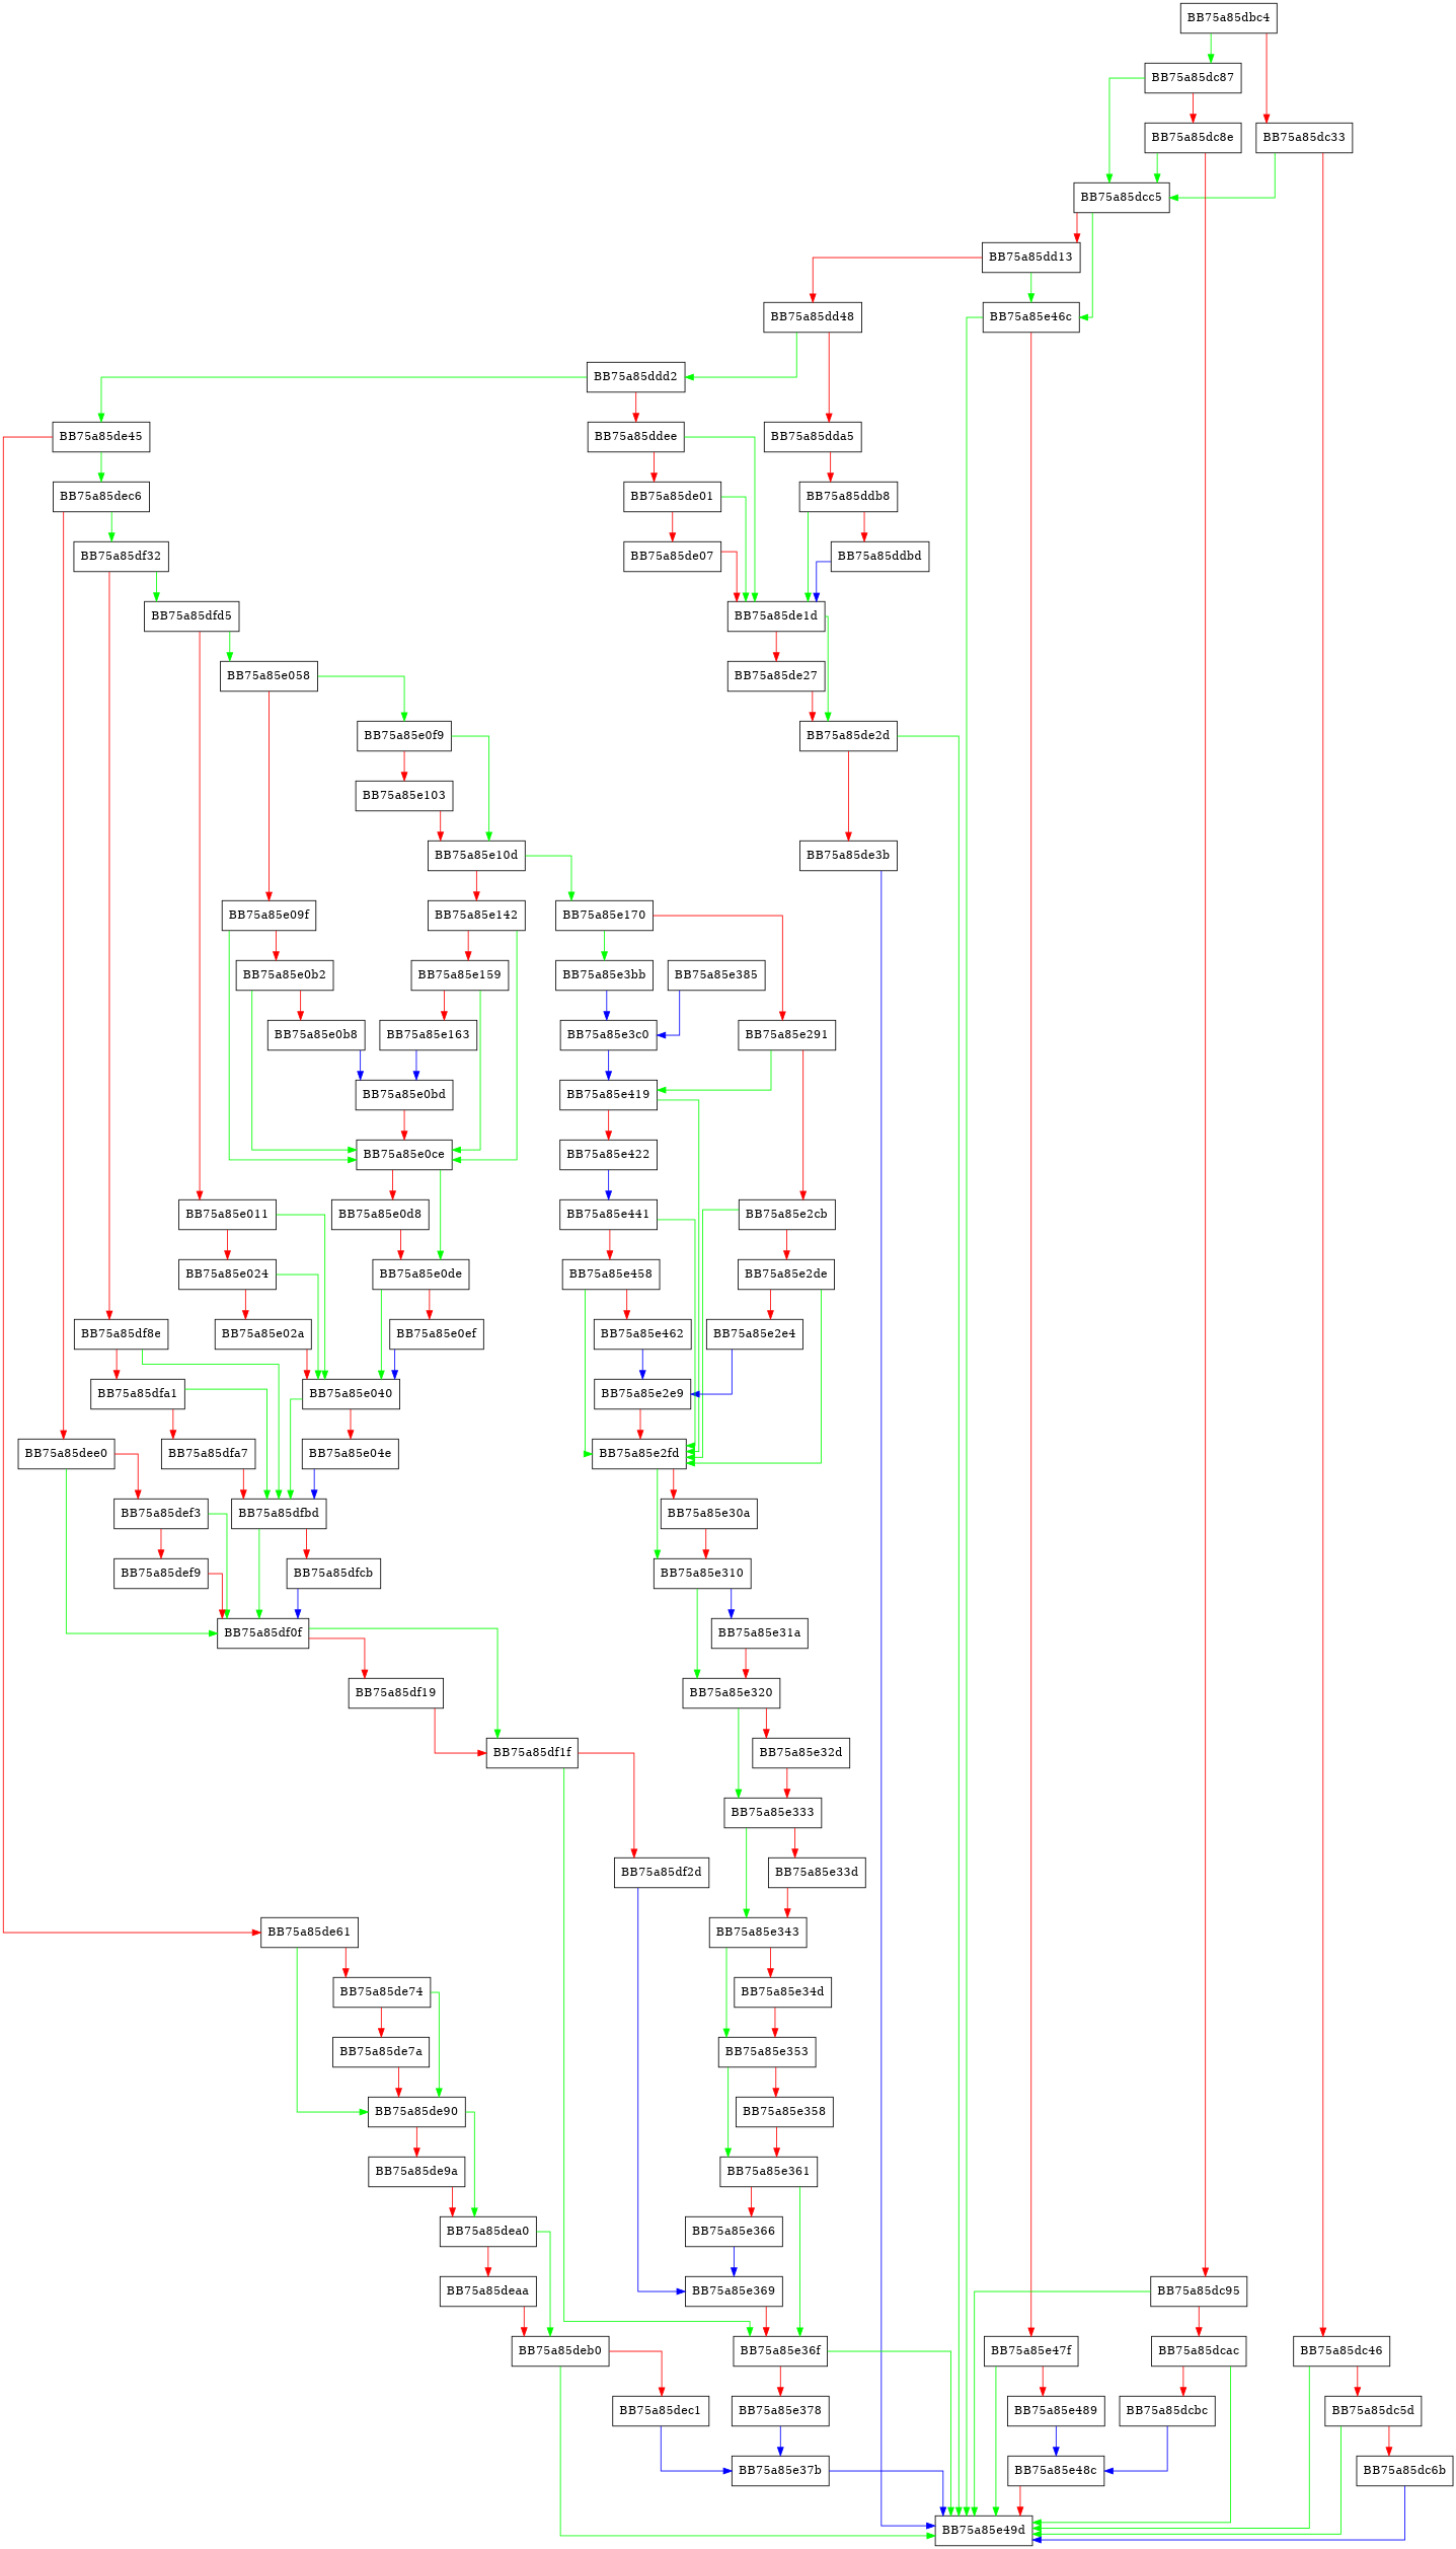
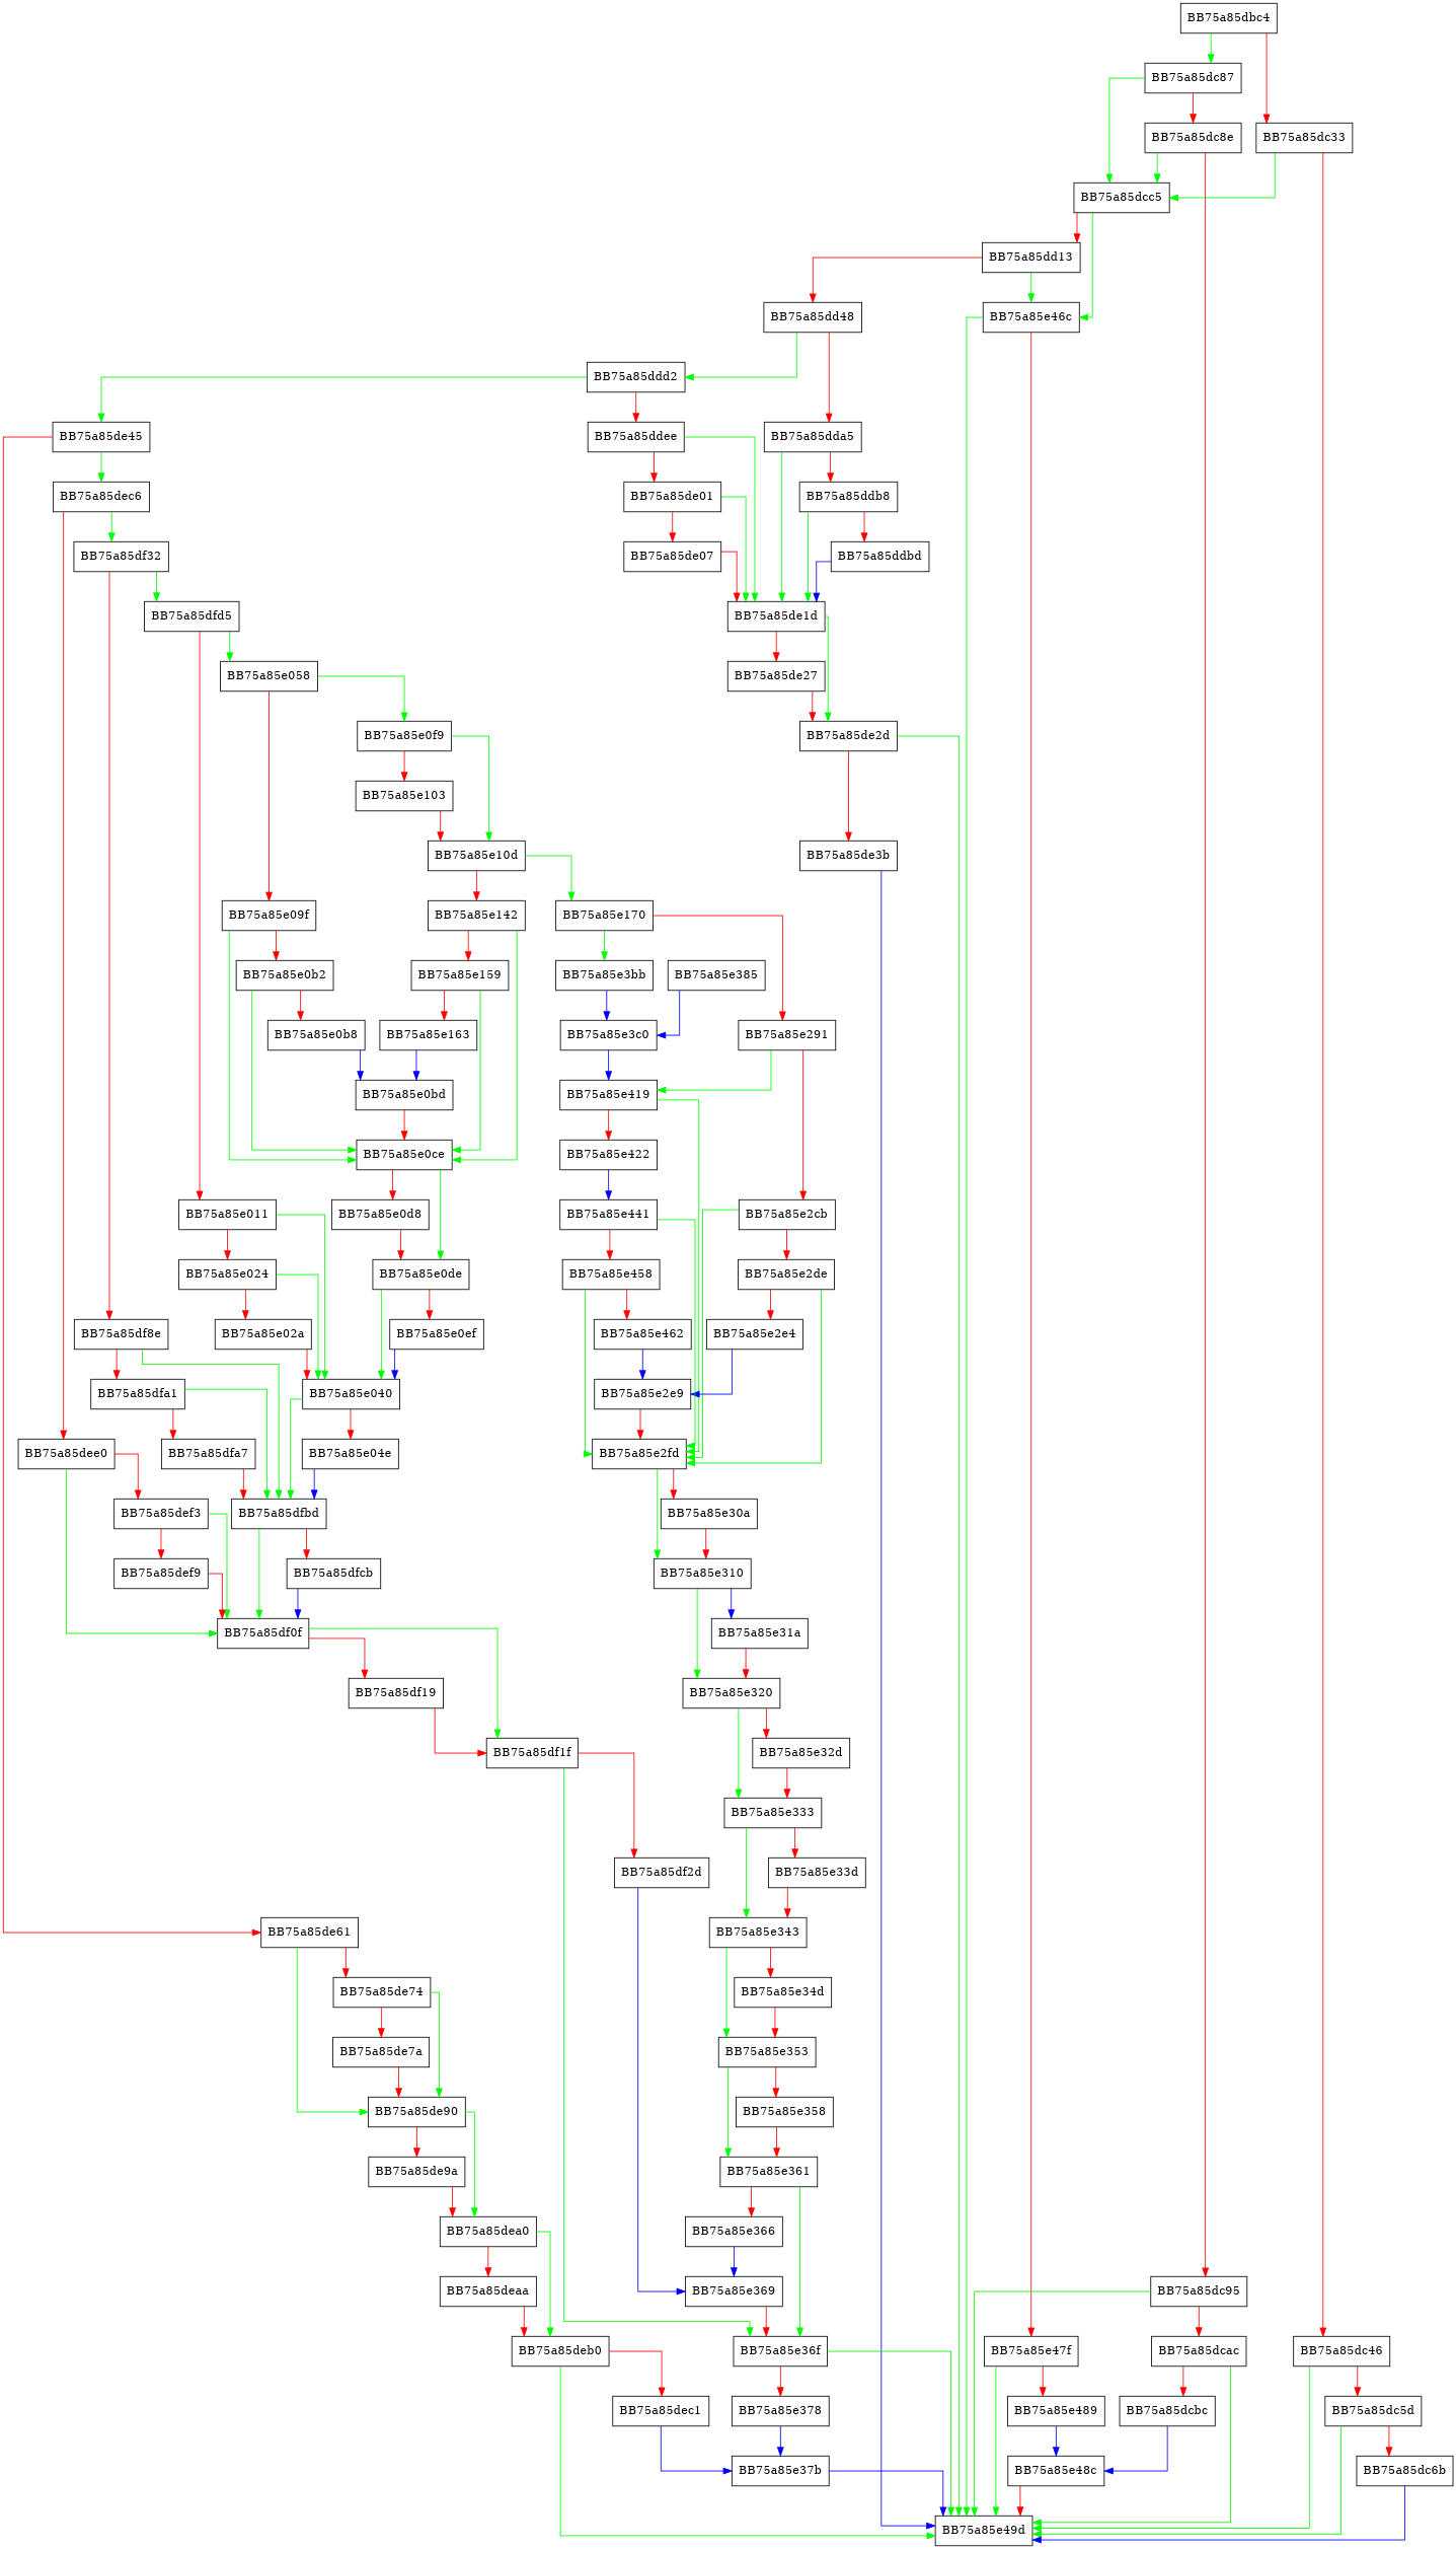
  digraph {
    splines=ortho
    node [shape=box]
    edge [color=red]
    BB75a85dbc4
    BB75a85dc87
    BB75a85dc33
    BB75a85dcc5
    BB75a85dc8e
    BB75a85dc46
    BB75a85e46c
    BB75a85dd13
    BB75a85dc95
    BB75a85e49d
    BB75a85dc5d
    BB75a85e47f
    BB75a85dd48
    BB75a85dc6b
    BB75a85dcac
    BB75a85dcbc
    BB75a85e48c
    BB75a85e489
    BB75a85ddd2
    BB75a85dda5
    BB75a85de45
    BB75a85ddee
    BB75a85de1d
    BB75a85ddb8
    BB75a85dec6
    BB75a85de61
    BB75a85de01
    BB75a85de2d
    BB75a85de27
    BB75a85ddbd
    BB75a85de3b
    BB75a85df32
    BB75a85dee0
    BB75a85de90
    BB75a85de74
    BB75a85de07
    BB75a85dfd5
    BB75a85df8e
    BB75a85df0f
    BB75a85def3
    BB75a85dea0
    BB75a85de9a
    BB75a85de7a
    BB75a85deb0
    BB75a85deaa
    BB75a85dec1
    BB75a85e37b
    BB75a85e058
    BB75a85e011
    BB75a85dfbd
    BB75a85dfa1
    BB75a85df1f
    BB75a85df19
    BB75a85def9
    BB75a85e36f
    BB75a85df2d
    BB75a85e378
    BB75a85e369
    BB75a85e0f9
    BB75a85e09f
    BB75a85e040
    BB75a85e024
    BB75a85dfcb
    BB75a85dfa7
    BB75a85e10d
    BB75a85e103
    BB75a85e0ce
    BB75a85e0b2
    BB75a85e04e
    BB75a85e02a
    BB75a85e170
    BB75a85e142
    BB75a85e0de
    BB75a85e0d8
    BB75a85e0b8
    BB75a85e0ef
    BB75a85e0bd
    BB75a85e3bb
    BB75a85e291
    BB75a85e159
    BB75a85e3c0
    BB75a85e2cb
    BB75a85e419
    BB75a85e163
    BB75a85e385
    BB75a85e2fd
    BB75a85e2de
    BB75a85e310
    BB75a85e30a
    BB75a85e2e4
    BB75a85e320
    BB75a85e31a
    BB75a85e2e9
    BB75a85e333
    BB75a85e32d
    BB75a85e343
    BB75a85e33d
    BB75a85e353
    BB75a85e34d
    BB75a85e361
    BB75a85e358
    BB75a85e366
    BB75a85e422
    BB75a85e441
    BB75a85e458
    BB75a85e462
    BB75a85dbc4 -> BB75a85dc87 [color=green]
    BB75a85dbc4 -> BB75a85dc33
    BB75a85dc87 -> BB75a85dcc5 [color=green]
    BB75a85dc87 -> BB75a85dc8e
    BB75a85dc33 -> BB75a85dcc5 [color=green]
    BB75a85dc33 -> BB75a85dc46
    BB75a85dcc5 -> BB75a85e46c [color=green]
    BB75a85dcc5 -> BB75a85dd13
    BB75a85dc8e -> BB75a85dcc5 [color=green]
    BB75a85dc8e -> BB75a85dc95
    BB75a85dc46 -> BB75a85e49d [color=green]
    BB75a85dc46 -> BB75a85dc5d
    BB75a85e46c -> BB75a85e49d [color=green]
    BB75a85e46c -> BB75a85e47f
    BB75a85dd13 -> BB75a85e46c [color=green]
    BB75a85dd13 -> BB75a85dd48
    BB75a85dc95 -> BB75a85e49d [color=green]
    BB75a85dc95 -> BB75a85dcac
    BB75a85dc5d -> BB75a85e49d [color=green]
    BB75a85dc5d -> BB75a85dc6b
    BB75a85e47f -> BB75a85e49d [color=green]
    BB75a85e47f -> BB75a85e489
    BB75a85dd48 -> BB75a85ddd2 [color=green]
    BB75a85dd48 -> BB75a85dda5
    BB75a85dc6b -> BB75a85e49d [color=blue]
    BB75a85dcac -> BB75a85e49d [color=green]
    BB75a85dcac -> BB75a85dcbc
    BB75a85dcbc -> BB75a85e48c [color=blue]
    BB75a85e48c -> BB75a85e49d
    BB75a85e489 -> BB75a85e48c [color=blue]
    BB75a85ddd2 -> BB75a85de45 [color=green]
    BB75a85ddd2 -> BB75a85ddee
+   BB75a85dda5 -> BB75a85de1d [color=green]
    BB75a85dda5 -> BB75a85ddb8
    BB75a85de45 -> BB75a85dec6 [color=green]
    BB75a85de45 -> BB75a85de61
    BB75a85ddee -> BB75a85de1d [color=green]
    BB75a85ddee -> BB75a85de01
    BB75a85de1d -> BB75a85de2d [color=green]
    BB75a85de1d -> BB75a85de27
    BB75a85ddb8 -> BB75a85de1d [color=green]
    BB75a85ddb8 -> BB75a85ddbd
    BB75a85dec6 -> BB75a85df32 [color=green]
    BB75a85dec6 -> BB75a85dee0
    BB75a85de61 -> BB75a85de90 [color=green]
    BB75a85de61 -> BB75a85de74
    BB75a85de01 -> BB75a85de1d [color=green]
    BB75a85de01 -> BB75a85de07
    BB75a85de2d -> BB75a85e49d [color=green]
    BB75a85de2d -> BB75a85de3b
    BB75a85de27 -> BB75a85de2d
    BB75a85ddbd -> BB75a85de1d [color=blue]
    BB75a85de3b -> BB75a85e49d [color=blue]
    BB75a85df32 -> BB75a85dfd5 [color=green]
    BB75a85df32 -> BB75a85df8e
    BB75a85dee0 -> BB75a85df0f [color=green]
    BB75a85dee0 -> BB75a85def3
    BB75a85de90 -> BB75a85dea0 [color=green]
    BB75a85de90 -> BB75a85de9a
    BB75a85de74 -> BB75a85de90 [color=green]
    BB75a85de74 -> BB75a85de7a
    BB75a85de07 -> BB75a85de1d
    BB75a85dfd5 -> BB75a85e058 [color=green]
    BB75a85dfd5 -> BB75a85e011
    BB75a85df8e -> BB75a85dfbd [color=green]
    BB75a85df8e -> BB75a85dfa1
    BB75a85df0f -> BB75a85df1f [color=green]
    BB75a85df0f -> BB75a85df19
    BB75a85def3 -> BB75a85df0f [color=green]
    BB75a85def3 -> BB75a85def9
    BB75a85dea0 -> BB75a85deb0 [color=green]
    BB75a85dea0 -> BB75a85deaa
    BB75a85de9a -> BB75a85dea0
    BB75a85de7a -> BB75a85de90
    BB75a85deb0 -> BB75a85e49d [color=green]
    BB75a85deb0 -> BB75a85dec1
    BB75a85deaa -> BB75a85deb0
    BB75a85dec1 -> BB75a85e37b [color=blue]
    BB75a85e37b -> BB75a85e49d [color=blue]
    BB75a85e058 -> BB75a85e0f9 [color=green]
    BB75a85e058 -> BB75a85e09f
    BB75a85e011 -> BB75a85e040 [color=green]
    BB75a85e011 -> BB75a85e024
    BB75a85dfbd -> BB75a85df0f [color=green]
    BB75a85dfbd -> BB75a85dfcb
    BB75a85dfa1 -> BB75a85dfbd [color=green]
    BB75a85dfa1 -> BB75a85dfa7
    BB75a85df1f -> BB75a85e36f [color=green]
    BB75a85df1f -> BB75a85df2d
    BB75a85df19 -> BB75a85df1f
    BB75a85def9 -> BB75a85df0f
    BB75a85e36f -> BB75a85e49d [color=green]
    BB75a85e36f -> BB75a85e378
    BB75a85df2d -> BB75a85e369 [color=blue]
    BB75a85e378 -> BB75a85e37b [color=blue]
    BB75a85e369 -> BB75a85e36f
    BB75a85e0f9 -> BB75a85e10d [color=green]
    BB75a85e0f9 -> BB75a85e103
    BB75a85e09f -> BB75a85e0ce [color=green]
    BB75a85e09f -> BB75a85e0b2
    BB75a85e040 -> BB75a85dfbd [color=green]
    BB75a85e040 -> BB75a85e04e
    BB75a85e024 -> BB75a85e040 [color=green]
    BB75a85e024 -> BB75a85e02a
    BB75a85dfcb -> BB75a85df0f [color=blue]
    BB75a85dfa7 -> BB75a85dfbd
    BB75a85e10d -> BB75a85e170 [color=green]
    BB75a85e10d -> BB75a85e142
    BB75a85e103 -> BB75a85e10d
    BB75a85e0ce -> BB75a85e0de [color=green]
    BB75a85e0ce -> BB75a85e0d8
    BB75a85e0b2 -> BB75a85e0ce [color=green]
    BB75a85e0b2 -> BB75a85e0b8
    BB75a85e04e -> BB75a85dfbd [color=blue]
    BB75a85e02a -> BB75a85e040
    BB75a85e170 -> BB75a85e3bb [color=green]
    BB75a85e170 -> BB75a85e291
    BB75a85e142 -> BB75a85e0ce [color=green]
    BB75a85e142 -> BB75a85e159
    BB75a85e0de -> BB75a85e040 [color=green]
    BB75a85e0de -> BB75a85e0ef
    BB75a85e0d8 -> BB75a85e0de
    BB75a85e0b8 -> BB75a85e0bd [color=blue]
    BB75a85e0ef -> BB75a85e040 [color=blue]
    BB75a85e0bd -> BB75a85e0ce
    BB75a85e3bb -> BB75a85e3c0 [color=blue]
    BB75a85e291 -> BB75a85e2cb
    BB75a85e291 -> BB75a85e419 [color=green]
    BB75a85e159 -> BB75a85e0ce [color=green]
    BB75a85e159 -> BB75a85e163
    BB75a85e3c0 -> BB75a85e419 [color=blue]
    BB75a85e2cb -> BB75a85e2fd [color=green]
    BB75a85e2cb -> BB75a85e2de
    BB75a85e419 -> BB75a85e2fd [color=green]
    BB75a85e419 -> BB75a85e422
    BB75a85e163 -> BB75a85e0bd [color=blue]
    BB75a85e385 -> BB75a85e3c0 [color=blue]
    BB75a85e2fd -> BB75a85e310 [color=green]
    BB75a85e2fd -> BB75a85e30a
    BB75a85e2de -> BB75a85e2fd [color=green]
    BB75a85e2de -> BB75a85e2e4
    BB75a85e310 -> BB75a85e320 [color=green]
    BB75a85e310 -> BB75a85e31a [color=blue]
    BB75a85e30a -> BB75a85e310
    BB75a85e2e4 -> BB75a85e2e9 [color=blue]
    BB75a85e320 -> BB75a85e333 [color=green]
    BB75a85e320 -> BB75a85e32d
    BB75a85e31a -> BB75a85e320
    BB75a85e2e9 -> BB75a85e2fd
    BB75a85e333 -> BB75a85e343 [color=green]
    BB75a85e333 -> BB75a85e33d
    BB75a85e32d -> BB75a85e333
    BB75a85e343 -> BB75a85e353 [color=green]
    BB75a85e343 -> BB75a85e34d
    BB75a85e33d -> BB75a85e343
    BB75a85e353 -> BB75a85e361 [color=green]
    BB75a85e353 -> BB75a85e358
    BB75a85e34d -> BB75a85e353
    BB75a85e361 -> BB75a85e36f [color=green]
    BB75a85e361 -> BB75a85e366
    BB75a85e358 -> BB75a85e361
    BB75a85e366 -> BB75a85e369 [color=blue]
    BB75a85e422 -> BB75a85e441 [color=blue]
    BB75a85e441 -> BB75a85e2fd [color=green]
    BB75a85e441 -> BB75a85e458
    BB75a85e458 -> BB75a85e2fd [color=green]
    BB75a85e458 -> BB75a85e462
    BB75a85e462 -> BB75a85e2e9 [color=blue]
  }
